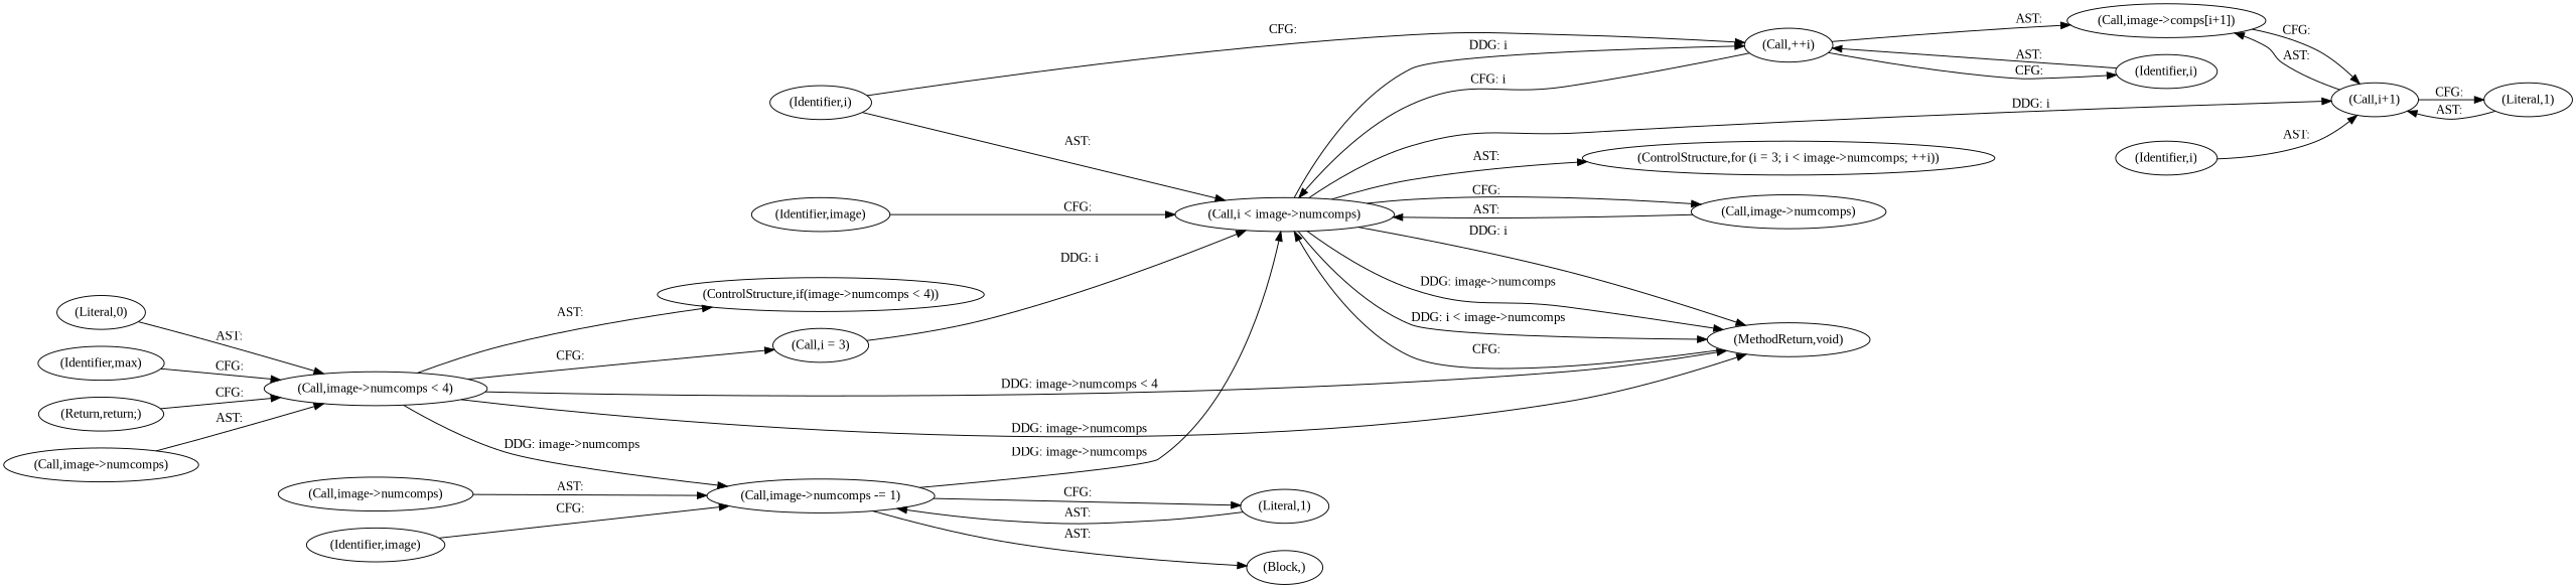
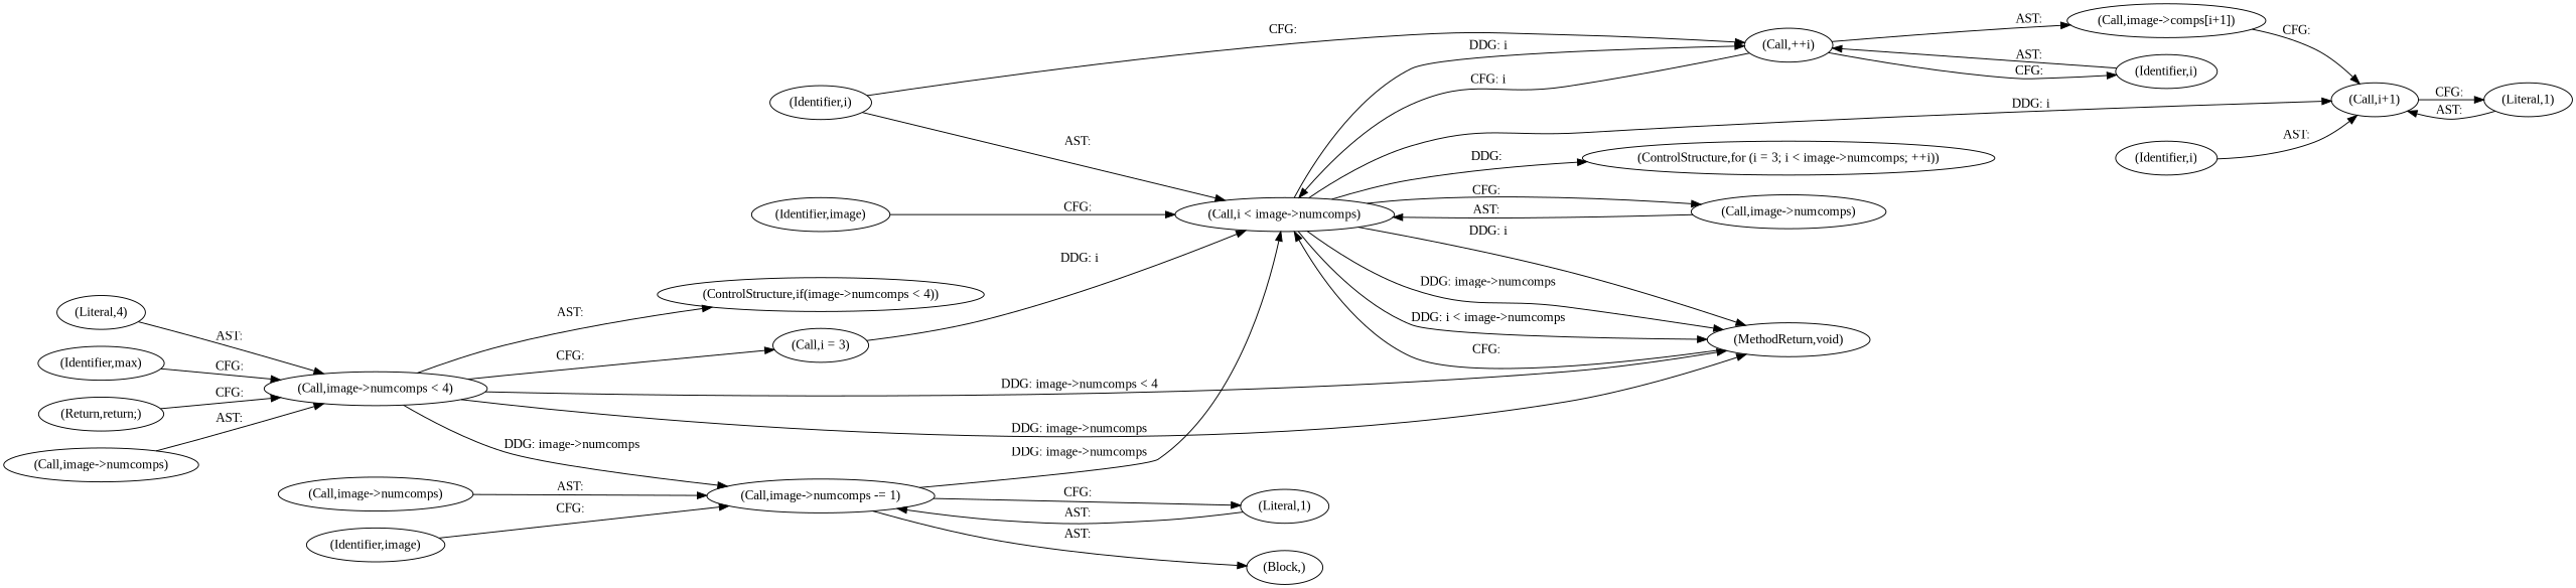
  digraph {
    fontname="Liberation Serif"
    rankdir=LR
    node [fontname="Liberation Serif"]
    edge [fontname="Liberation Serif"]
    n1 [label="(Call,image->numcomps < 4)"]
    n2 [label="(Call,image->numcomps -= 1)"]
    n3 [label="(MethodReturn,void)"]
    n4 [label="(ControlStructure,if(image->numcomps < 4))"]
    n5 [label="(Call,i = 3)"]
    n6 [label="(Call,i < image->numcomps)"]
    n7 [label="(Block,)"]
    n8 [label="(Literal,1)"]
-   n9 [label="(Literal,0)"]
+   n9 [label="(Literal,4)"]
    n10 [label="(Call,++i)"]
    n11 [label="(Call,i+1)"]
    n12 [label="(ControlStructure,for (i = 3; i < image->numcomps; ++i))"]
    n13 [label="(Call,image->numcomps)"]
    n14 [label="(Identifier,i)"]
    n15 [label="(Call,image->comps[i+1])"]
    n16 [label="(Literal,1)"]
    n17 [label="(Identifier,max)"]
    n18 [label="(Identifier,image)"]
    n19 [label="(Return,return;)"]
    n20 [label="(Identifier,i)"]
    n21 [label="(Call,image->numcomps)"]
    n22 [label="(Identifier,i)"]
    n23 [label="(Call,image->numcomps)"]
    n24 [label="(Identifier,image)"]
    n1 -> n2 [label="DDG: image->numcomps"]
    n1 -> n3 [label="DDG: image->numcomps"]
    n1 -> n3 [label="DDG: image->numcomps < 4"]
    n1 -> n4 [label="AST: "]
    n1 -> n5 [label="CFG: "]
    n2 -> n6 [label="DDG: image->numcomps"]
    n2 -> n7 [label="AST: "]
    n2 -> n8 [label="CFG: "]
    n3 -> n6 [label="CFG: "]
    n5 -> n6 [label="DDG: i"]
    n6 -> n3 [label="DDG: i"]
    n6 -> n3 [label="DDG: image->numcomps"]
    n6 -> n3 [label="DDG: i < image->numcomps"]
    n6 -> n10 [label="DDG: i"]
    n6 -> n11 [label="DDG: i"]
-   n6 -> n12 [label="AST: "]
+   n6 -> n12 [label="DDG: "]
    n6 -> n13 [label="CFG: "]
    n8 -> n2 [label="AST: "]
    n9 -> n1 [label="AST: "]
    n10 -> n6 [label="CFG: i"]
    n10 -> n14 [label="CFG: "]
    n10 -> n15 [label="AST: "]
-   n11 -> n15 [label="AST: "]
    n11 -> n16 [label="CFG: "]
    n13 -> n6 [label="AST: "]
    n14 -> n10 [label="AST: "]
    n15 -> n11 [label="CFG: "]
    n16 -> n11 [label="AST: "]
    n17 -> n1 [label="CFG: "]
    n18 -> n2 [label="CFG: "]
    n19 -> n1 [label="CFG: "]
    n20 -> n6 [label="AST: "]
    n20 -> n10 [label="CFG: "]
    n21 -> n1 [label="AST: "]
    n22 -> n11 [label="AST: "]
    n23 -> n2 [label="AST: "]
    n24 -> n6 [label="CFG: "]
  }
